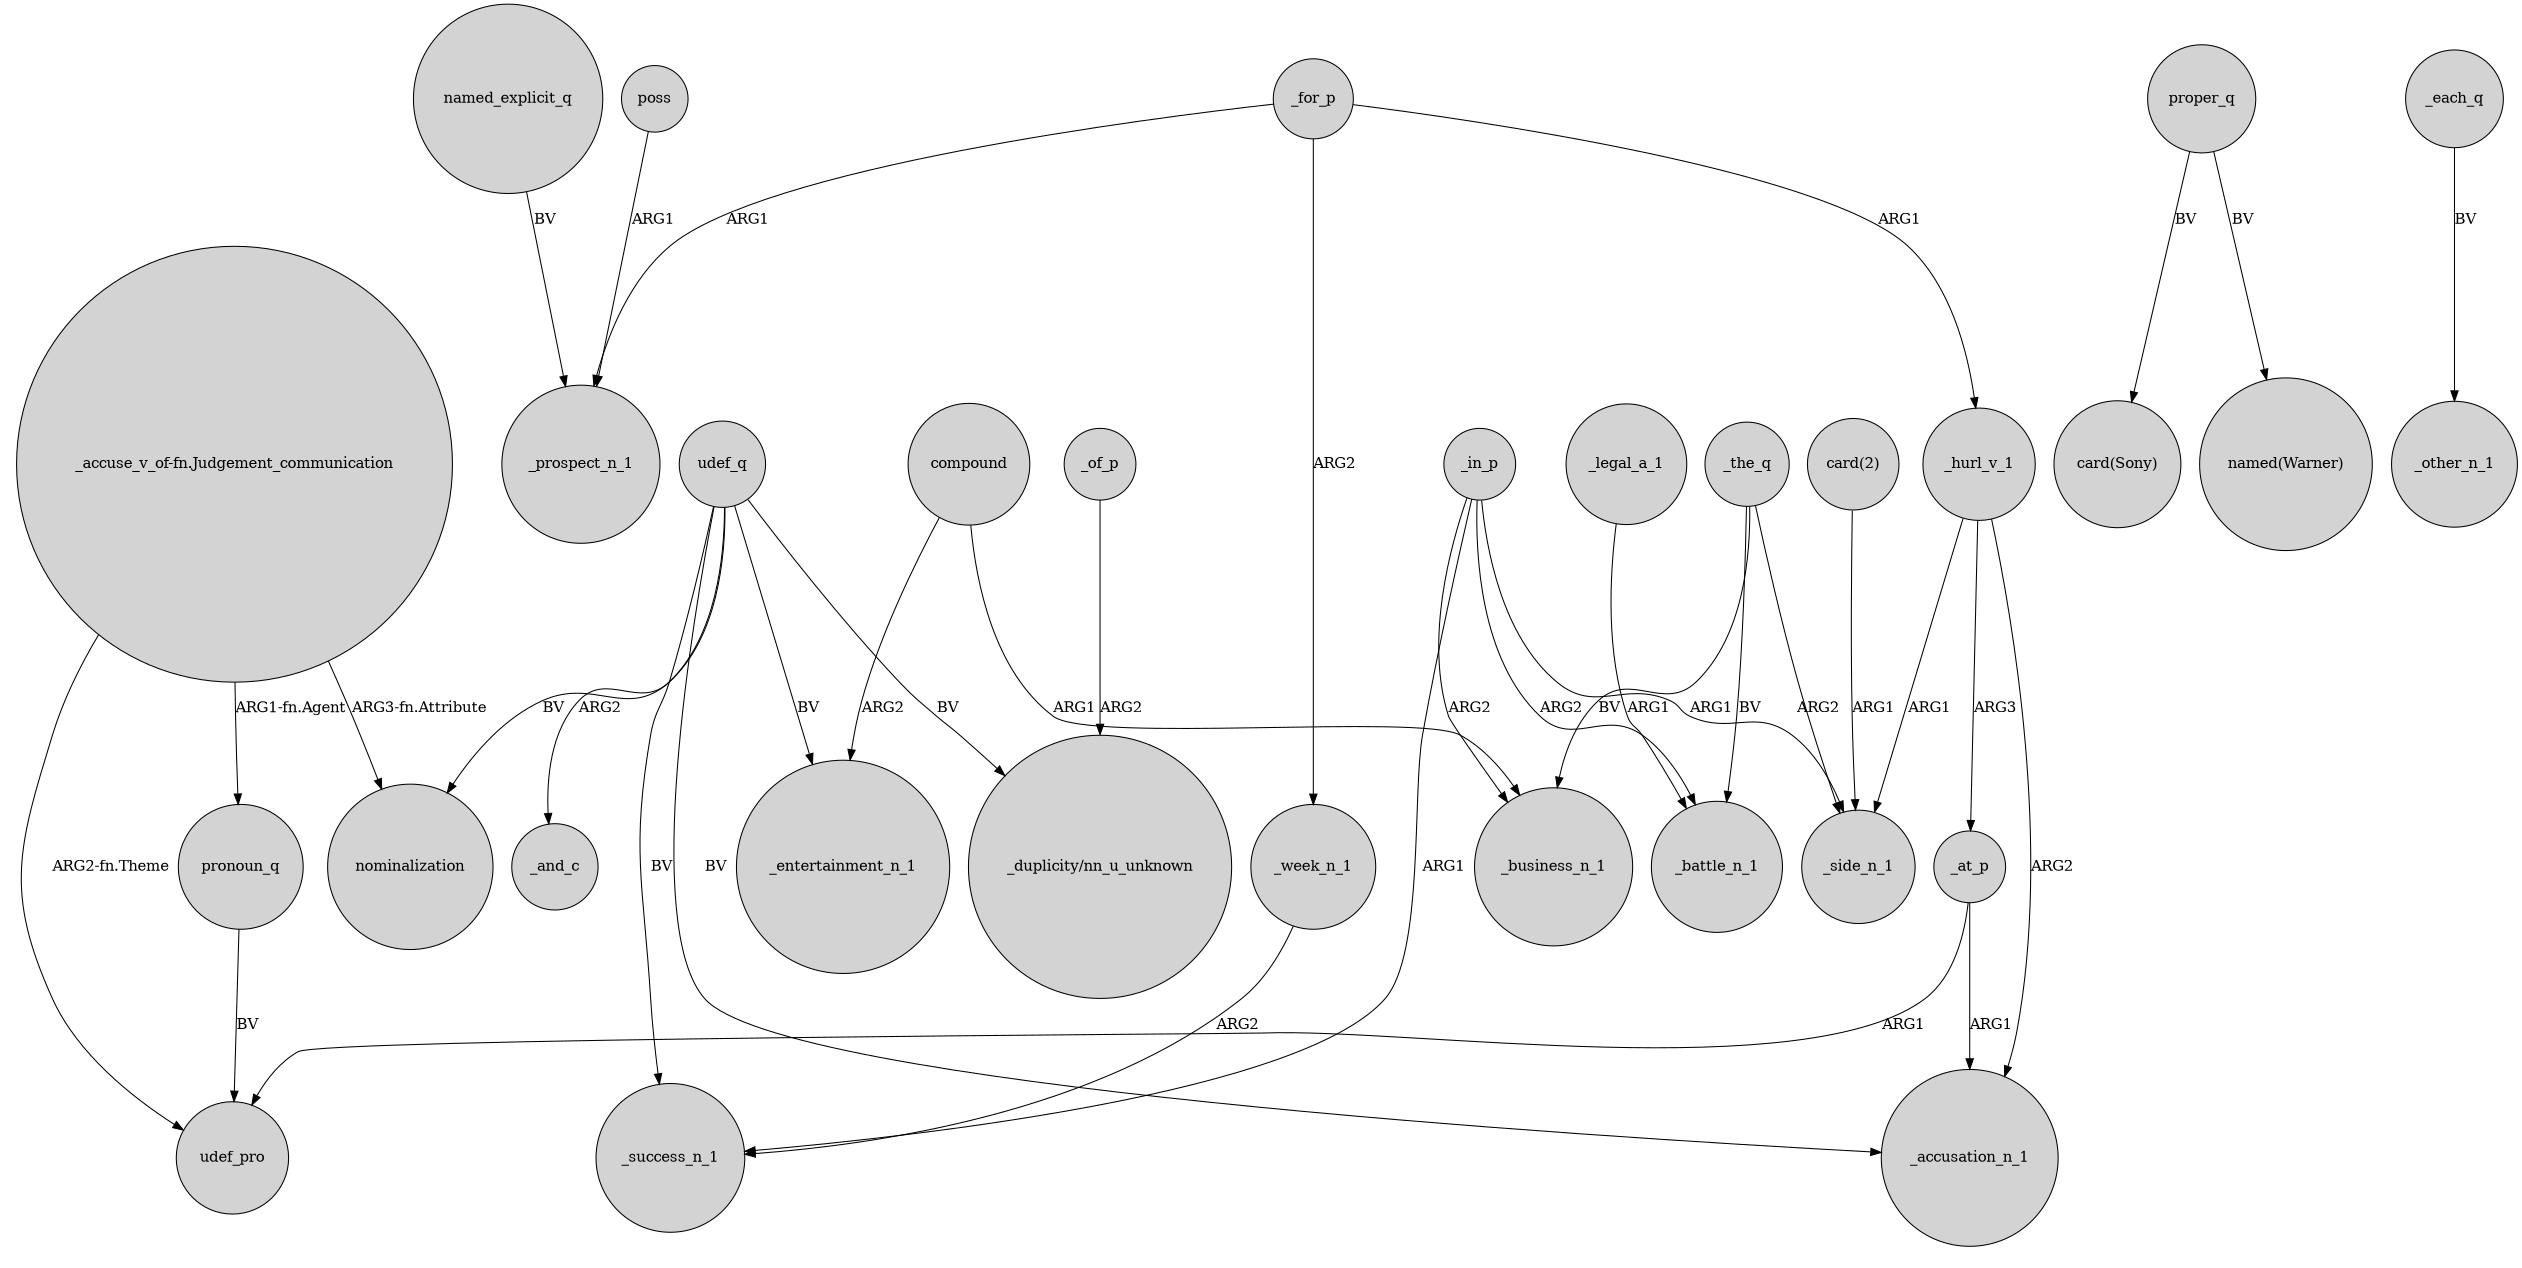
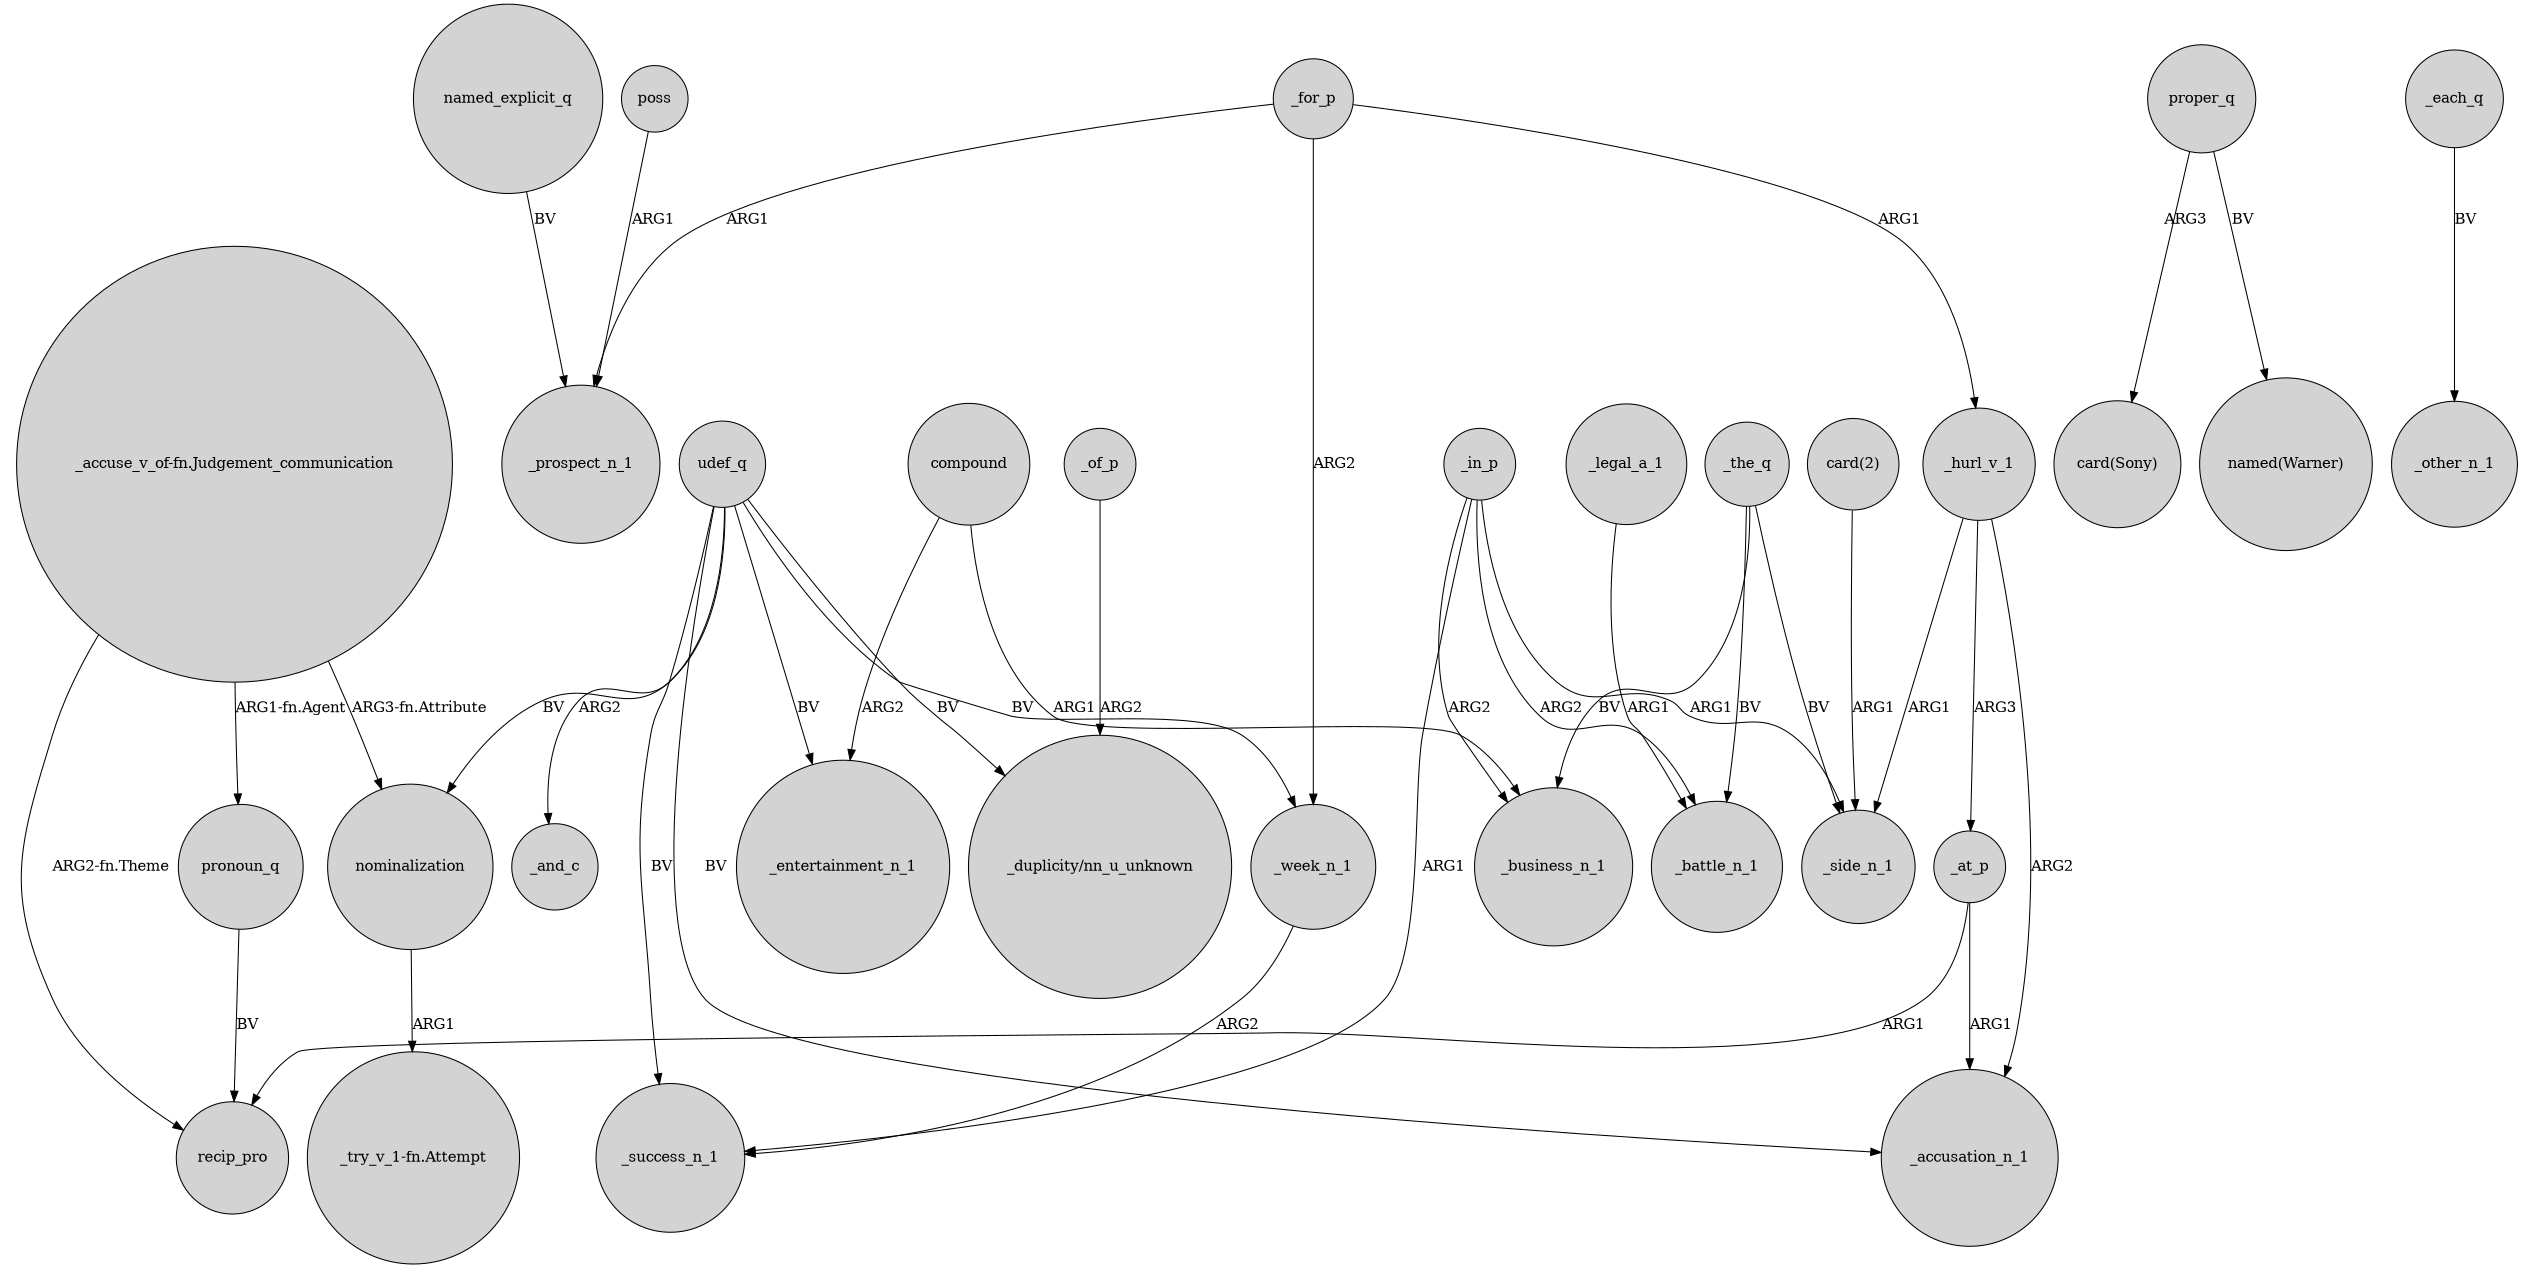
  digraph {
    node [shape=circle style=filled]
    _at_p
-   recip_pro [label=udef_pro]
+   recip_pro
    _accusation_n_1
    _of_p
    "_duplicity/nn_u_unknown"
    _the_q
    _business_n_1
    _side_n_1
    _battle_n_1
    n10 [label=named_explicit_q]
    _prospect_n_1
    poss
    _in_p
    _success_n_1
    udef_q
    _entertainment_n_1
    _week_n_1
    nominalization
    _and_c
+   "_try_v_1-fn.Attempt"
    n21 [label="card(Sony)"]
    proper_q
    "named(Warner)"
    _legal_a_1
    _for_p
    _hurl_v_1
    "card(2)"
    pronoun_q
    compound
    _each_q
    _other_n_1
    "_accuse_v_of-fn.Judgement_communication"
    _at_p -> recip_pro [label=ARG1]
    _at_p -> _accusation_n_1 [label=ARG1]
    _of_p -> "_duplicity/nn_u_unknown" [label=ARG2]
    _the_q -> _business_n_1 [label=BV]
-   _the_q -> _side_n_1 [label=ARG2]
+   _the_q -> _side_n_1 [label=BV]
    _the_q -> _battle_n_1 [label=BV]
    n10 -> _prospect_n_1 [label=BV]
    poss -> _prospect_n_1 [label=ARG1]
    _in_p -> _business_n_1 [label=ARG2]
    _in_p -> _side_n_1 [label=ARG1]
    _in_p -> _battle_n_1 [label=ARG2]
    _in_p -> _success_n_1 [label=ARG1]
    udef_q -> _accusation_n_1 [label=BV]
    udef_q -> "_duplicity/nn_u_unknown" [label=BV]
    udef_q -> _success_n_1 [label=BV]
    udef_q -> _entertainment_n_1 [label=BV]
+   udef_q -> _week_n_1 [label=BV]
    udef_q -> nominalization [label=BV]
    udef_q -> _and_c [label=ARG2]
    _week_n_1 -> _success_n_1 [label=ARG2]
-   proper_q -> n21 [label=BV]
+   nominalization -> "_try_v_1-fn.Attempt" [label=ARG1]
+   proper_q -> n21 [label=ARG3]
    proper_q -> "named(Warner)" [label=BV]
    _legal_a_1 -> _battle_n_1 [label=ARG1]
    _for_p -> _prospect_n_1 [label=ARG1]
    _for_p -> _week_n_1 [label=ARG2]
    _for_p -> _hurl_v_1 [label=ARG1]
    _hurl_v_1 -> _at_p [label=ARG3]
    _hurl_v_1 -> _accusation_n_1 [label=ARG2]
    _hurl_v_1 -> _side_n_1 [label=ARG1]
    "card(2)" -> _side_n_1 [label=ARG1]
    pronoun_q -> recip_pro [label=BV]
    compound -> _business_n_1 [label=ARG1]
    compound -> _entertainment_n_1 [label=ARG2]
    _each_q -> _other_n_1 [label=BV]
    "_accuse_v_of-fn.Judgement_communication" -> recip_pro [label="ARG2-fn.Theme"]
    "_accuse_v_of-fn.Judgement_communication" -> nominalization [label="ARG3-fn.Attribute"]
    "_accuse_v_of-fn.Judgement_communication" -> pronoun_q [label="ARG1-fn.Agent"]
  }
